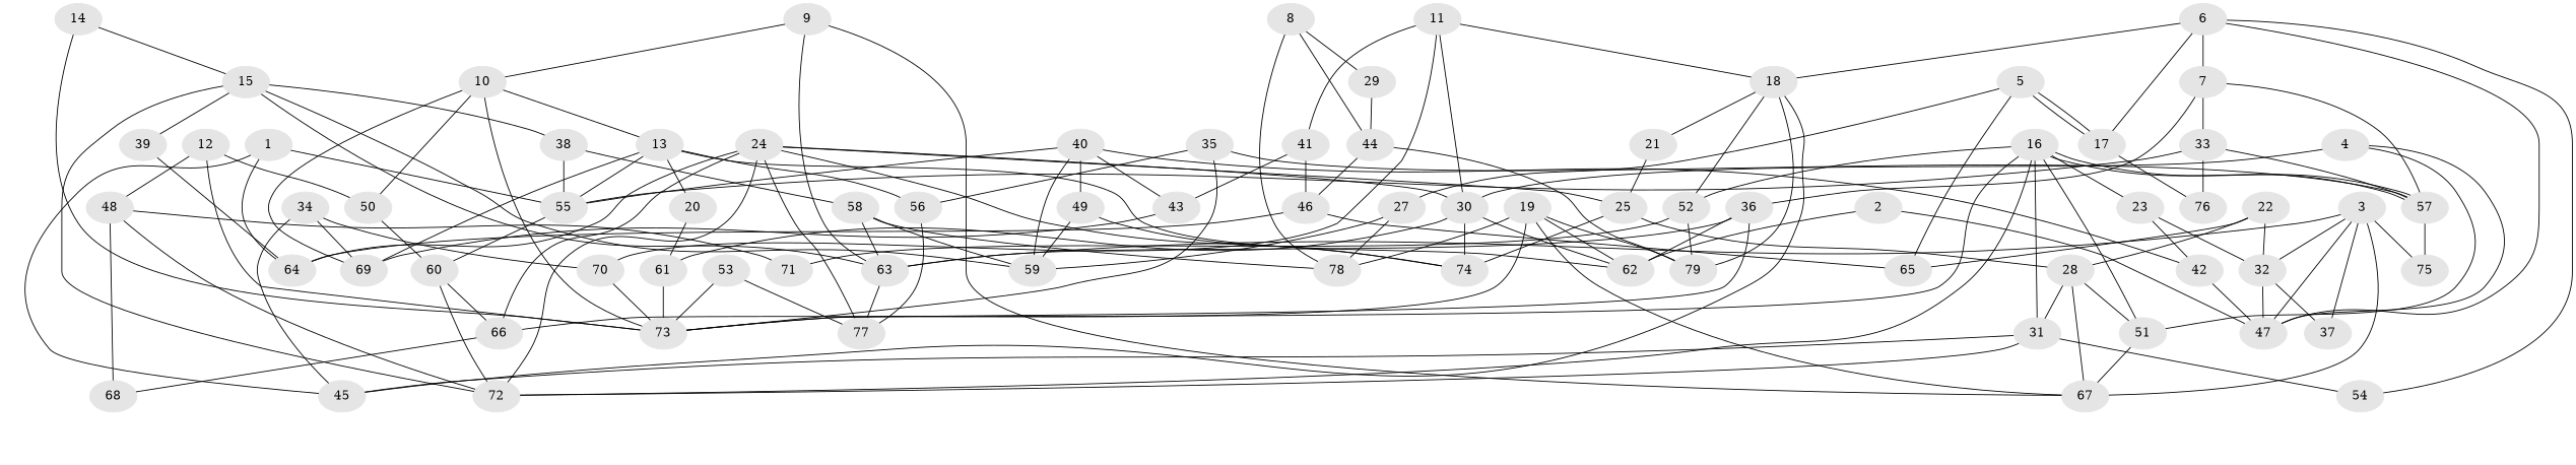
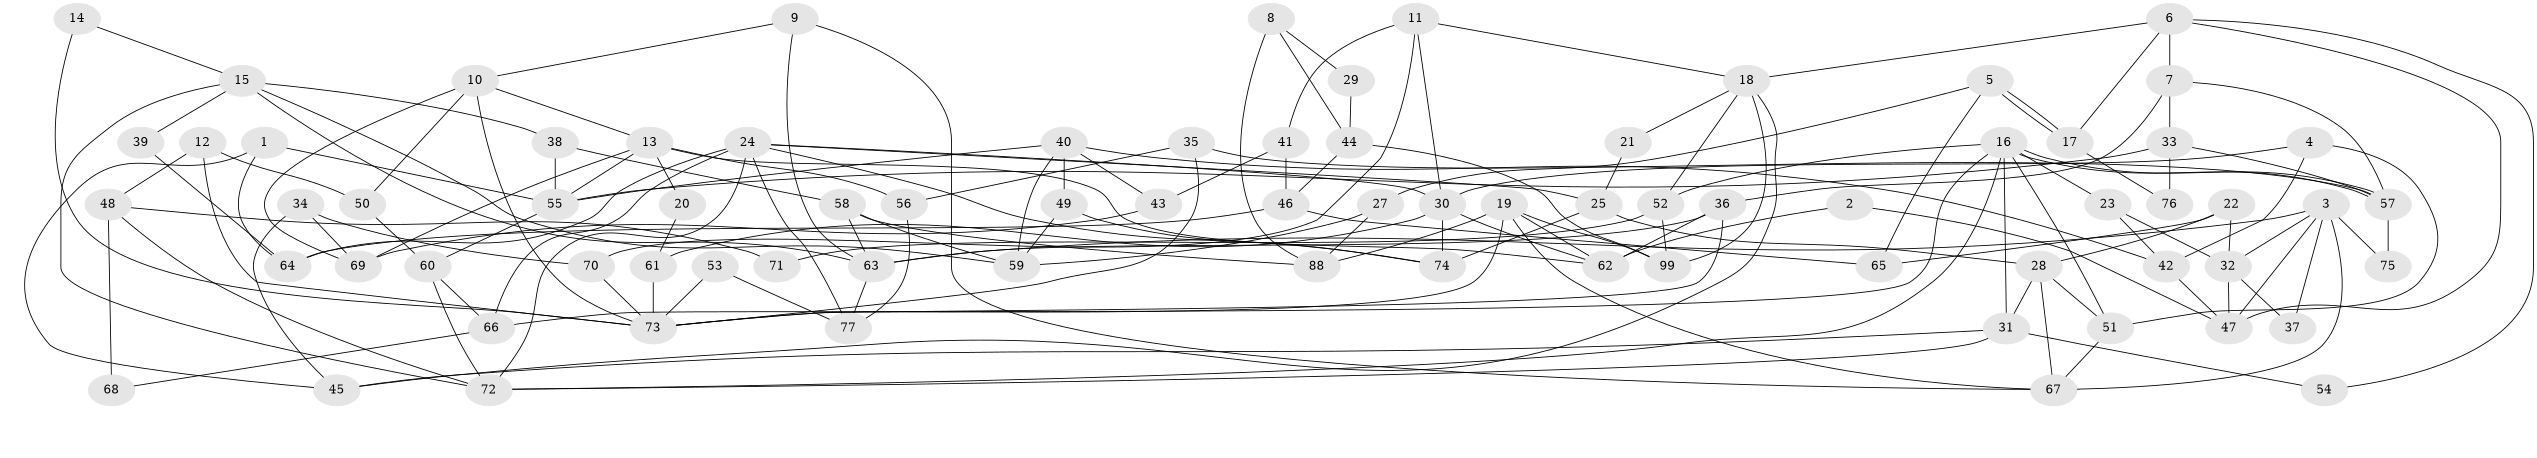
  graph {
    node [color=gray90 style=filled]
    1
    45
    55
    64
    60
    2
    47
    62
    3
    32
    37
    63
    67
    75
    77
    4
    30
    51
    61
    74
    5
    17
    27
    65
    76
-   78
+   78 [label=88]
    59
    6
    7
    18
    54
    33
    36
    57
    52
    21
-   79
+   79 [label=99]
    73
    8
    29
    44
    46
    9
    10
    13
    50
    69
    20
    56
    11
    41
    70
    43
    12
    48
    72
    68
    71
    14
    15
    38
    39
    58
    16
    23
    31
    66
    42
    25
    19
    28
    22
    24
    53
    34
    35
    40
    49
    1 -- 45
    1 -- 55
    1 -- 64
    55 -- 60
    60 -- 72
    60 -- 66
    2 -- 47
    2 -- 62
    3 -- 47
    3 -- 32
    3 -- 37
    3 -- 63
    3 -- 67
    3 -- 75
    32 -- 47
    32 -- 37
    63 -- 77
-   4 -- 47
+   4 -- 42
    4 -- 30
    4 -- 51
    30 -- 62
    30 -- 61
    30 -- 74
    51 -- 67
    61 -- 73
    5 -- 17
    5 -- 17
    5 -- 27
    5 -- 65
    17 -- 76
    27 -- 78
    27 -- 59
    6 -- 47
    6 -- 17
    6 -- 7
    6 -- 18
    6 -- 54
    7 -- 33
    7 -- 36
    7 -- 57
    18 -- 45
    18 -- 52
    18 -- 21
    18 -- 79
    33 -- 55
    33 -- 76
    33 -- 57
    36 -- 62
    36 -- 63
    36 -- 73
    57 -- 75
    52 -- 79
    52 -- 71
    21 -- 25
    8 -- 78
    8 -- 29
    8 -- 44
    29 -- 44
    44 -- 79
    44 -- 46
    46 -- 64
    46 -- 65
    9 -- 63
    9 -- 67
    9 -- 10
    10 -- 73
    10 -- 13
    10 -- 50
    10 -- 69
    13 -- 55
    13 -- 62
    13 -- 69
    13 -- 20
    13 -- 56
    50 -- 60
    20 -- 61
    56 -- 77
    11 -- 30
    11 -- 18
    11 -- 41
    11 -- 70
    41 -- 46
    41 -- 43
    70 -- 73
    43 -- 69
    12 -- 73
    12 -- 50
    12 -- 48
    48 -- 72
    48 -- 68
    48 -- 71
    14 -- 73
    14 -- 15
    15 -- 63
    15 -- 59
    15 -- 72
    15 -- 38
    15 -- 39
    38 -- 55
    38 -- 58
    39 -- 64
    58 -- 63
    58 -- 78
    58 -- 59
    16 -- 51
    16 -- 57
    16 -- 57
    16 -- 52
    16 -- 72
    16 -- 23
    16 -- 31
    16 -- 66
    23 -- 32
    23 -- 42
    31 -- 45
    31 -- 54
    31 -- 72
    66 -- 68
    42 -- 47
    25 -- 74
    25 -- 28
    19 -- 62
    19 -- 67
    19 -- 78
    19 -- 79
    19 -- 73
    28 -- 67
    28 -- 51
    28 -- 31
    22 -- 32
    22 -- 65
    22 -- 28
    24 -- 64
    24 -- 77
    24 -- 30
    24 -- 74
    24 -- 72
    24 -- 66
    24 -- 25
    53 -- 77
    53 -- 73
    34 -- 45
    34 -- 69
    34 -- 70
    35 -- 57
    35 -- 73
    35 -- 56
    40 -- 55
    40 -- 59
    40 -- 43
    40 -- 42
    40 -- 49
    49 -- 74
    49 -- 59
  }
